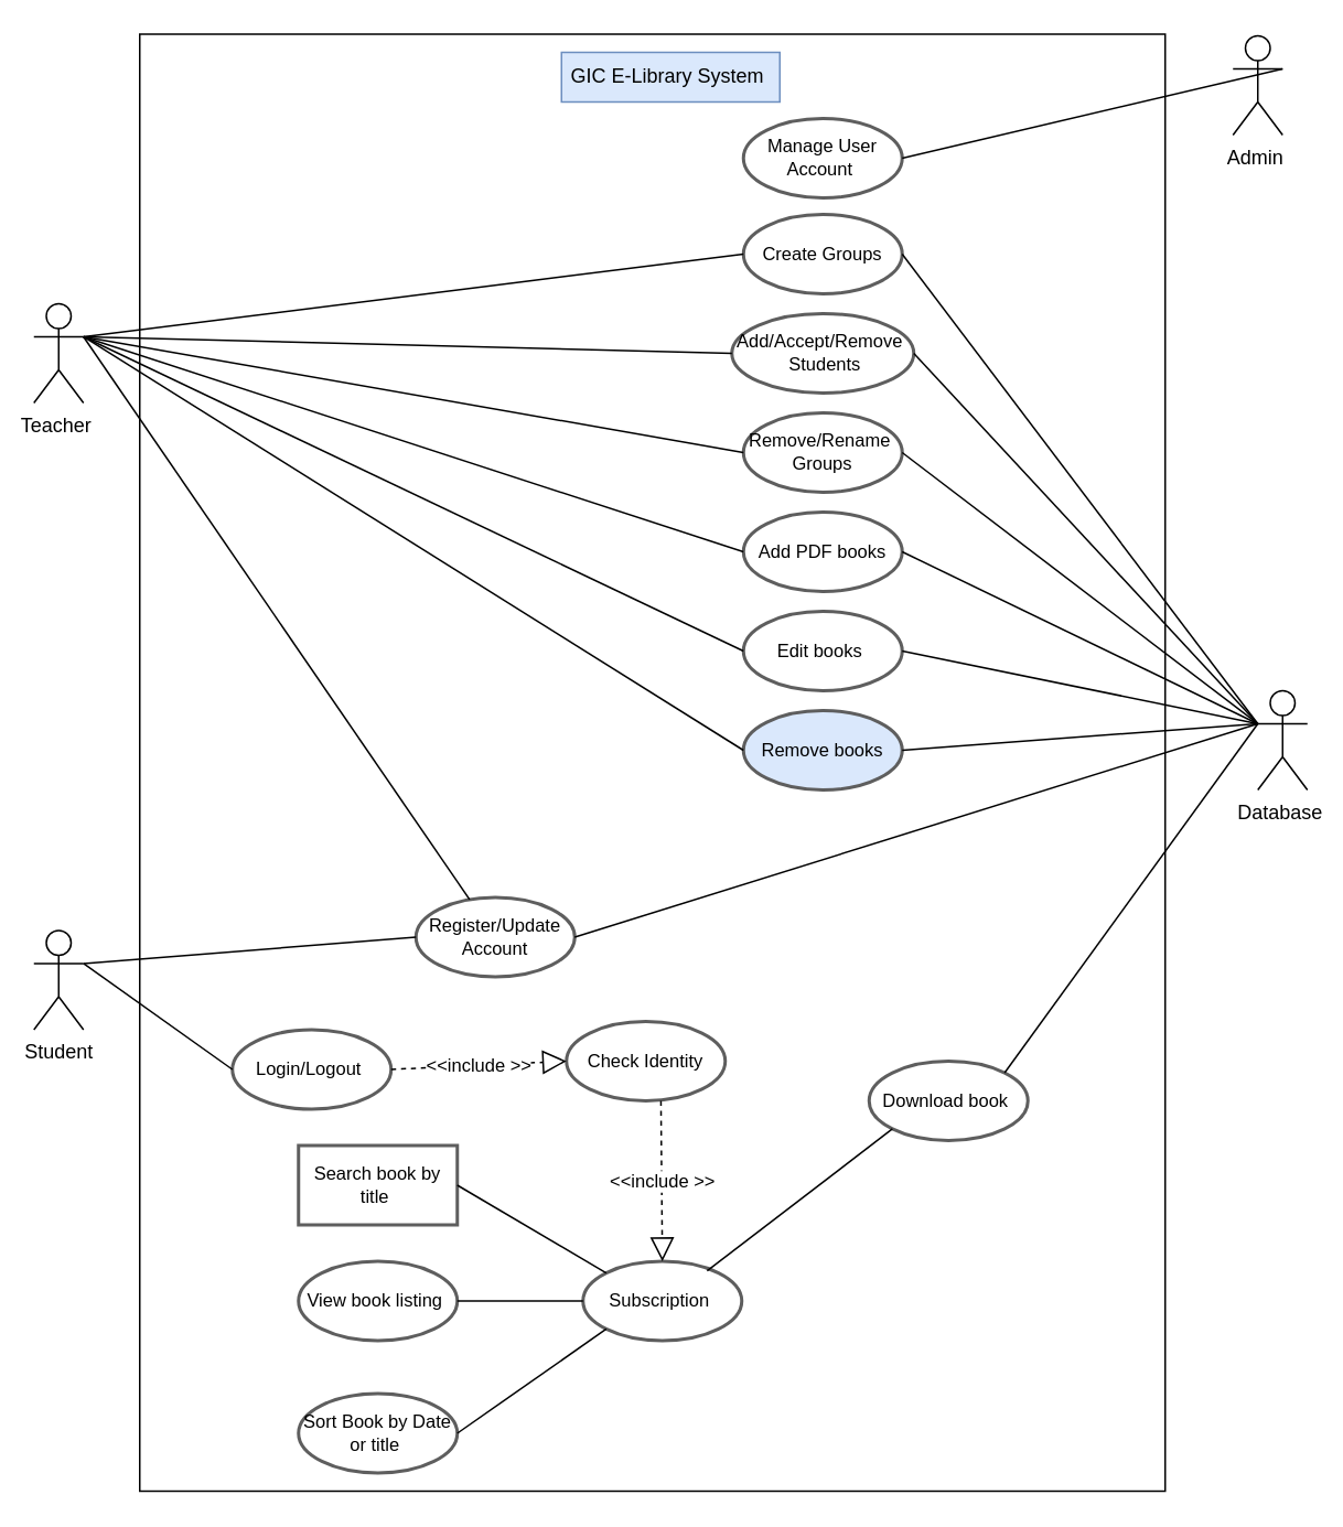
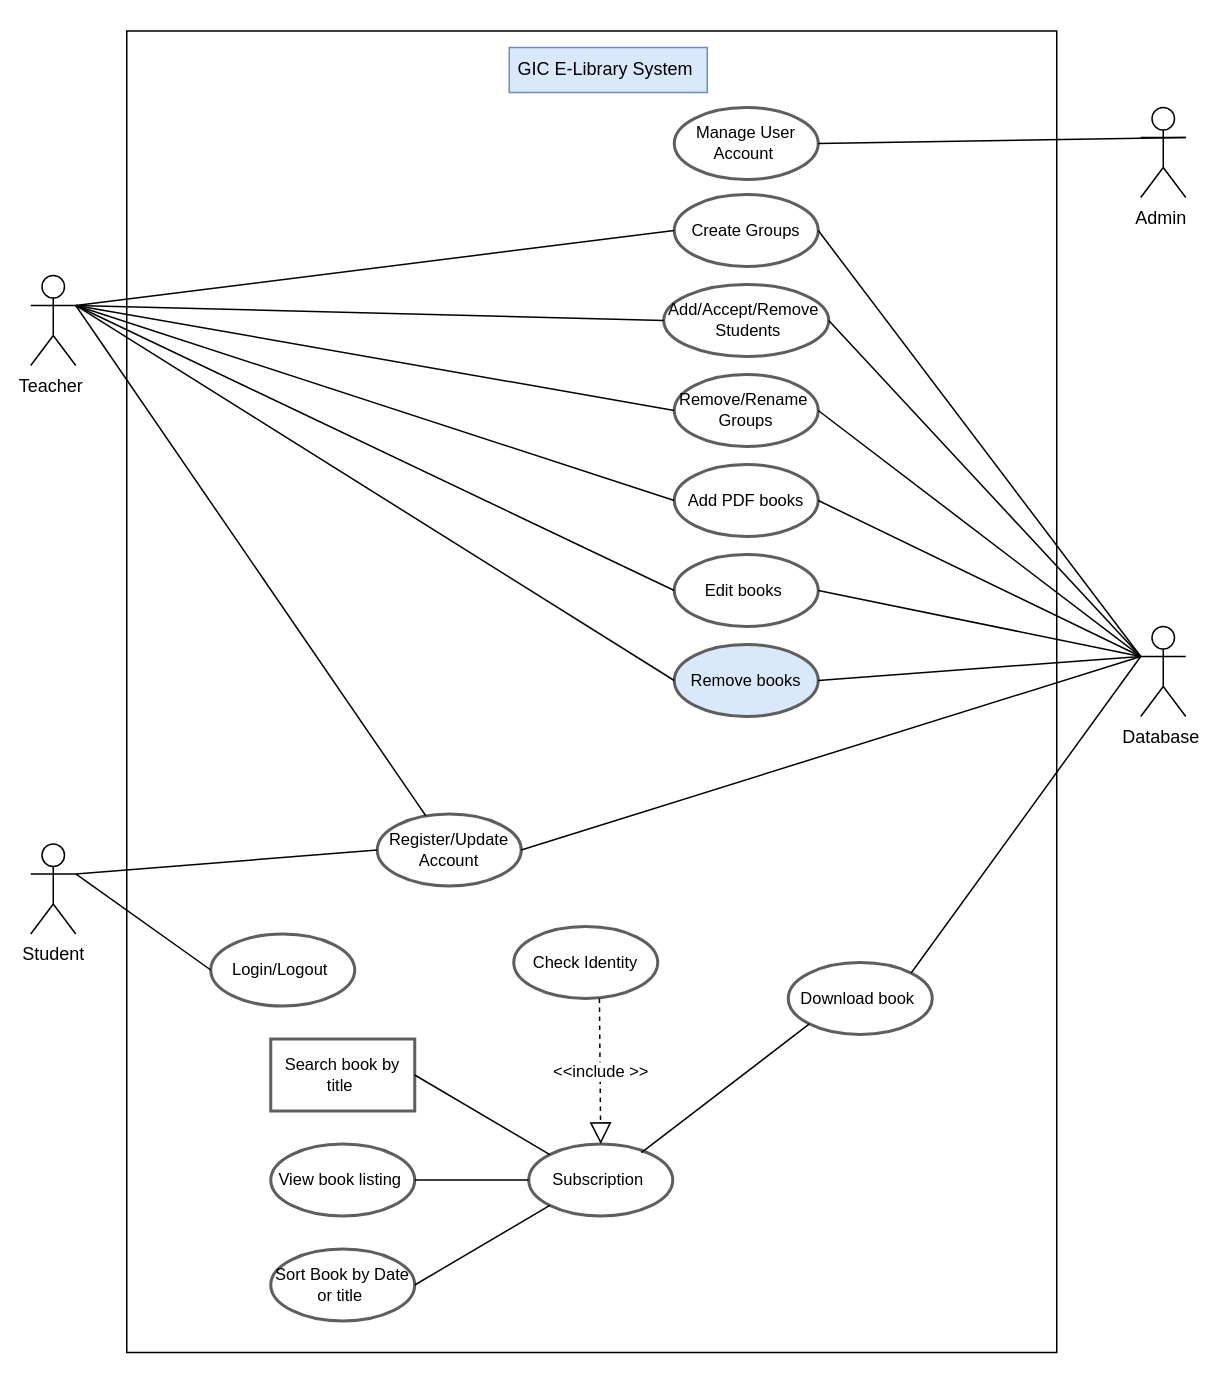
  <mxCell id="0" />
  <mxCell id="1" parent="0" />
  <mxCell id="2" value="" style="whiteSpace=wrap;html=1;" parent="1" vertex="1"><mxGeometry x="84" y="20" width="620" height="881" as="geometry" /></mxCell>
  <mxCell id="3" value="Teacher&amp;nbsp;" style="shape=umlActor;verticalLabelPosition=bottom;verticalAlign=top;html=1;outlineConnect=0;" parent="1" vertex="1"><mxGeometry x="20" y="183" width="30" height="60" as="geometry" /></mxCell>
  <mxCell id="4" value="Database&amp;nbsp;" style="shape=umlActor;verticalLabelPosition=bottom;verticalAlign=top;html=1;outlineConnect=0;" parent="1" vertex="1"><mxGeometry x="760" y="417" width="30" height="60" as="geometry" /></mxCell>
- <mxCell id="5" value="Admin&amp;nbsp;" style="shape=umlActor;verticalLabelPosition=bottom;verticalAlign=top;html=1;outlineConnect=0;" vertex="1" parent="1"><mxGeometry x="745" y="21" width="30" height="60" as="geometry" /></mxCell>
+ <mxCell id="5" value="Admin&amp;nbsp;" style="shape=umlActor;verticalLabelPosition=bottom;verticalAlign=top;html=1;outlineConnect=0;" vertex="1" parent="1"><mxGeometry x="760" y="71" width="30" height="60" as="geometry" /></mxCell>
  <mxCell id="6" value="GIC E-Library System&amp;nbsp;" style="text;html=1;strokeColor=#6c8ebf;fillColor=#dae8fc;align=center;verticalAlign=middle;whiteSpace=wrap;rounded=0;" vertex="1" parent="1"><mxGeometry x="339" y="31" width="132" height="30" as="geometry" /></mxCell>
  <mxCell id="7" value="Subscription&amp;nbsp;" style="html=1;overflow=block;whiteSpace=wrap;ellipse;whiteSpace=wrap;fontSize=11;spacing=3;strokeColor=#5e5e5e;strokeOpacity=100;rounded=1;absoluteArcSize=1;arcSize=7;strokeWidth=2;" vertex="1" zOrder="5" parent="1"><mxGeometry x="352" y="762" width="96" height="48" as="geometry" /></mxCell>
  <mxCell id="8" value="Check Identity" style="html=1;overflow=block;whiteSpace=wrap;ellipse;whiteSpace=wrap;fontSize=11;spacing=3;strokeColor=#5e5e5e;strokeOpacity=100;rounded=1;absoluteArcSize=1;arcSize=7;strokeWidth=2;" vertex="1" zOrder="5" parent="1"><mxGeometry x="342" y="617" width="96" height="48" as="geometry" /></mxCell>
  <mxCell id="9" value="Manage User Account&amp;nbsp;" style="html=1;overflow=block;whiteSpace=wrap;ellipse;whiteSpace=wrap;fontSize=11;spacing=3;strokeColor=#5e5e5e;strokeOpacity=100;rounded=1;absoluteArcSize=1;arcSize=7;strokeWidth=2;" vertex="1" zOrder="5" parent="1"><mxGeometry x="449" y="71" width="96" height="48" as="geometry" /></mxCell>
  <mxCell id="10" value="Login/Logout&amp;nbsp;" style="html=1;overflow=block;whiteSpace=wrap;ellipse;whiteSpace=wrap;fontSize=11;spacing=3;strokeColor=#5e5e5e;strokeOpacity=100;rounded=1;absoluteArcSize=1;arcSize=7;strokeWidth=2;" vertex="1" zOrder="5" parent="1"><mxGeometry x="140" y="622" width="96" height="48" as="geometry" /></mxCell>
  <mxCell id="11" value="Search book by title&amp;nbsp;" style="html=1;overflow=block;whiteSpace=wrap;whiteSpace=wrap;fontSize=11;spacing=3;strokeColor=#5e5e5e;strokeOpacity=100;absoluteArcSize=1;arcSize=7;strokeWidth=2;rounded=0;" vertex="1" zOrder="5" parent="1"><mxGeometry x="180" y="692" width="96" height="48" as="geometry" /></mxCell>
  <mxCell id="12" value="View book listing&amp;nbsp;" style="html=1;overflow=block;whiteSpace=wrap;ellipse;whiteSpace=wrap;fontSize=11;spacing=3;strokeColor=#5e5e5e;strokeOpacity=100;rounded=1;absoluteArcSize=1;arcSize=7;strokeWidth=2;" vertex="1" zOrder="5" parent="1"><mxGeometry x="180" y="762" width="96" height="48" as="geometry" /></mxCell>
  <mxCell id="13" value="Download book&amp;nbsp;" style="html=1;overflow=block;whiteSpace=wrap;ellipse;whiteSpace=wrap;fontSize=11;spacing=3;strokeColor=#5e5e5e;strokeOpacity=100;rounded=1;absoluteArcSize=1;arcSize=7;strokeWidth=2;" vertex="1" zOrder="5" parent="1"><mxGeometry x="525" y="641" width="96" height="48" as="geometry" /></mxCell>
  <mxCell id="14" value="Add PDF books" style="html=1;overflow=block;whiteSpace=wrap;ellipse;whiteSpace=wrap;fontSize=11;spacing=3;strokeColor=#5e5e5e;strokeOpacity=100;rounded=1;absoluteArcSize=1;arcSize=7;strokeWidth=2;" vertex="1" zOrder="5" parent="1"><mxGeometry x="449" y="309" width="96" height="48" as="geometry" /></mxCell>
  <mxCell id="15" value="Edit books&amp;nbsp;" style="html=1;overflow=block;whiteSpace=wrap;ellipse;whiteSpace=wrap;fontSize=11;spacing=3;strokeColor=#5e5e5e;strokeOpacity=100;rounded=1;absoluteArcSize=1;arcSize=7;strokeWidth=2;" vertex="1" zOrder="5" parent="1"><mxGeometry x="449" y="369" width="96" height="48" as="geometry" /></mxCell>
  <mxCell id="16" value="Register/Update Account" style="html=1;overflow=block;whiteSpace=wrap;ellipse;whiteSpace=wrap;fontSize=11;spacing=3;strokeColor=#5e5e5e;strokeOpacity=100;rounded=1;absoluteArcSize=1;arcSize=7;strokeWidth=2;" vertex="1" zOrder="5" parent="1"><mxGeometry x="251" y="542" width="96" height="48" as="geometry" /></mxCell>
  <mxCell id="17" value="Student" style="shape=umlActor;verticalLabelPosition=bottom;verticalAlign=top;html=1;" vertex="1" parent="1"><mxGeometry x="20" y="562" width="30" height="60" as="geometry" /></mxCell>
  <mxCell id="18" value="" style="endArrow=none;html=1;exitX=1;exitY=0.333;exitDx=0;exitDy=0;exitPerimeter=0;entryX=0;entryY=0.5;entryDx=0;entryDy=0;" edge="1" parent="1" source="17" target="16"><mxGeometry width="50" height="50" relative="1" as="geometry"><mxPoint x="480" y="952" as="sourcePoint" /><mxPoint x="530" y="902" as="targetPoint" /></mxGeometry></mxCell>
  <mxCell id="19" value="" style="endArrow=none;html=1;entryX=0;entryY=0.333;entryDx=0;entryDy=0;entryPerimeter=0;exitX=1;exitY=0.5;exitDx=0;exitDy=0;" edge="1" parent="1" source="16" target="4"><mxGeometry width="50" height="50" relative="1" as="geometry"><mxPoint x="480" y="952" as="sourcePoint" /><mxPoint x="530" y="902" as="targetPoint" /></mxGeometry></mxCell>
  <mxCell id="20" value="" style="endArrow=none;html=1;exitX=1;exitY=0.333;exitDx=0;exitDy=0;exitPerimeter=0;entryX=0;entryY=0.5;entryDx=0;entryDy=0;" edge="1" parent="1" source="17" target="10"><mxGeometry width="50" height="50" relative="1" as="geometry"><mxPoint x="480" y="952" as="sourcePoint" /><mxPoint x="530" y="902" as="targetPoint" /></mxGeometry></mxCell>
- <mxCell id="21" value="&amp;lt;&amp;lt;include &amp;gt;&amp;gt;" style="endArrow=block;dashed=1;endFill=0;endSize=12;html=1;exitX=1;exitY=0.5;exitDx=0;exitDy=0;entryX=0;entryY=0.5;entryDx=0;entryDy=0;" edge="1" parent="1" source="10" target="8"><mxGeometry width="160" relative="1" as="geometry"><mxPoint x="420" y="922" as="sourcePoint" /><mxPoint x="580" y="922" as="targetPoint" /></mxGeometry></mxCell>
- <mxCell id="22" value="Sort Book by Date or title&amp;nbsp;" style="html=1;overflow=block;whiteSpace=wrap;ellipse;whiteSpace=wrap;fontSize=11;spacing=3;strokeColor=#5e5e5e;strokeOpacity=100;rounded=1;absoluteArcSize=1;arcSize=7;strokeWidth=2;" vertex="1" zOrder="5" parent="1"><mxGeometry x="180" y="842" width="96" height="48" as="geometry" /></mxCell>
+ <mxCell id="22" value="Sort Book by Date or title&amp;nbsp;" style="html=1;overflow=block;whiteSpace=wrap;ellipse;whiteSpace=wrap;fontSize=11;spacing=3;strokeColor=#5e5e5e;strokeOpacity=100;rounded=1;absoluteArcSize=1;arcSize=7;strokeWidth=2;" vertex="1" zOrder="5" parent="1"><mxGeometry x="180" y="832" width="96" height="48" as="geometry" /></mxCell>
  <mxCell id="23" value="&amp;lt;&amp;lt;include &amp;gt;&amp;gt;" style="endArrow=block;dashed=1;endFill=0;endSize=12;html=1;exitX=0.595;exitY=0.999;exitDx=0;exitDy=0;exitPerimeter=0;" edge="1" parent="1" source="8" target="7"><mxGeometry width="160" relative="1" as="geometry"><mxPoint x="420" y="922" as="sourcePoint" /><mxPoint x="580" y="922" as="targetPoint" /></mxGeometry></mxCell>
  <mxCell id="24" value="" style="endArrow=none;html=1;exitX=1;exitY=0.5;exitDx=0;exitDy=0;entryX=0;entryY=0;entryDx=0;entryDy=0;" edge="1" parent="1" source="11" target="7"><mxGeometry width="50" height="50" relative="1" as="geometry"><mxPoint x="480" y="952" as="sourcePoint" /><mxPoint x="530" y="902" as="targetPoint" /></mxGeometry></mxCell>
  <mxCell id="25" value="" style="endArrow=none;html=1;exitX=1;exitY=0.5;exitDx=0;exitDy=0;" edge="1" parent="1" source="12" target="7"><mxGeometry width="50" height="50" relative="1" as="geometry"><mxPoint x="480" y="952" as="sourcePoint" /><mxPoint x="530" y="902" as="targetPoint" /></mxGeometry></mxCell>
  <mxCell id="26" value="" style="endArrow=none;html=1;exitX=1;exitY=0.5;exitDx=0;exitDy=0;entryX=0;entryY=1;entryDx=0;entryDy=0;" edge="1" parent="1" source="22" target="7"><mxGeometry width="50" height="50" relative="1" as="geometry"><mxPoint x="480" y="952" as="sourcePoint" /><mxPoint x="530" y="902" as="targetPoint" /></mxGeometry></mxCell>
  <mxCell id="27" value="" style="endArrow=none;html=1;exitX=0;exitY=1;exitDx=0;exitDy=0;entryX=0.782;entryY=0.12;entryDx=0;entryDy=0;entryPerimeter=0;" edge="1" parent="1" source="13" target="7"><mxGeometry width="50" height="50" relative="1" as="geometry"><mxPoint x="480" y="952" as="sourcePoint" /><mxPoint x="530" y="902" as="targetPoint" /></mxGeometry></mxCell>
  <mxCell id="28" value="" style="endArrow=none;html=1;exitX=1;exitY=0;exitDx=0;exitDy=0;entryX=0;entryY=0.333;entryDx=0;entryDy=0;entryPerimeter=0;" edge="1" parent="1" source="13" target="4"><mxGeometry width="50" height="50" relative="1" as="geometry"><mxPoint x="480" y="952" as="sourcePoint" /><mxPoint x="530" y="902" as="targetPoint" /></mxGeometry></mxCell>
  <mxCell id="29" value="" style="endArrow=none;html=1;exitX=1;exitY=0.333;exitDx=0;exitDy=0;exitPerimeter=0;entryX=1;entryY=0.5;entryDx=0;entryDy=0;" edge="1" parent="1" source="5" target="9"><mxGeometry width="50" height="50" relative="1" as="geometry"><mxPoint x="485" y="129" as="sourcePoint" /><mxPoint x="535" y="79" as="targetPoint" /></mxGeometry></mxCell>
  <mxCell id="30" value="Create Groups" style="html=1;overflow=block;whiteSpace=wrap;ellipse;whiteSpace=wrap;fontSize=11;spacing=3;strokeColor=#5e5e5e;strokeOpacity=100;rounded=1;absoluteArcSize=1;arcSize=7;strokeWidth=2;" vertex="1" zOrder="5" parent="1"><mxGeometry x="449" y="129" width="96" height="48" as="geometry" /></mxCell>
  <mxCell id="31" value="Add/Accept/Remove&amp;nbsp; &amp;nbsp;Students" style="html=1;overflow=block;whiteSpace=wrap;ellipse;whiteSpace=wrap;fontSize=11;spacing=3;strokeColor=#5e5e5e;strokeOpacity=100;rounded=1;absoluteArcSize=1;arcSize=7;strokeWidth=2;" vertex="1" zOrder="5" parent="1"><mxGeometry x="442" y="189" width="110" height="48" as="geometry" /></mxCell>
  <mxCell id="32" value="Remove/Rename&amp;nbsp; Groups" style="html=1;overflow=block;whiteSpace=wrap;ellipse;whiteSpace=wrap;fontSize=11;spacing=3;strokeColor=#5e5e5e;strokeOpacity=100;rounded=1;absoluteArcSize=1;arcSize=7;strokeWidth=2;" vertex="1" zOrder="5" parent="1"><mxGeometry x="449" y="249" width="96" height="48" as="geometry" /></mxCell>
  <mxCell id="33" value="Remove books" style="html=1;overflow=block;whiteSpace=wrap;ellipse;whiteSpace=wrap;fontSize=11;spacing=3;strokeColor=#5e5e5e;strokeOpacity=100;rounded=1;absoluteArcSize=1;arcSize=7;strokeWidth=2;fillColor=#dae8fc;" vertex="1" zOrder="5" parent="1"><mxGeometry x="449" y="429" width="96" height="48" as="geometry" /></mxCell>
  <mxCell id="34" value="" style="endArrow=none;html=1;exitX=1;exitY=0.333;exitDx=0;exitDy=0;exitPerimeter=0;" edge="1" parent="1" source="3" target="16"><mxGeometry width="50" height="50" relative="1" as="geometry"><mxPoint x="595" y="431" as="sourcePoint" /><mxPoint x="645" y="381" as="targetPoint" /></mxGeometry></mxCell>
  <mxCell id="35" value="" style="endArrow=none;html=1;exitX=1;exitY=0.333;exitDx=0;exitDy=0;exitPerimeter=0;entryX=0;entryY=0.5;entryDx=0;entryDy=0;" edge="1" parent="1" source="3" target="30"><mxGeometry width="50" height="50" relative="1" as="geometry"><mxPoint x="595" y="431" as="sourcePoint" /><mxPoint x="645" y="381" as="targetPoint" /></mxGeometry></mxCell>
  <mxCell id="36" value="" style="endArrow=none;html=1;exitX=1;exitY=0.333;exitDx=0;exitDy=0;exitPerimeter=0;entryX=0;entryY=0.5;entryDx=0;entryDy=0;" edge="1" parent="1" source="3" target="31"><mxGeometry width="50" height="50" relative="1" as="geometry"><mxPoint x="595" y="431" as="sourcePoint" /><mxPoint x="645" y="381" as="targetPoint" /></mxGeometry></mxCell>
  <mxCell id="37" value="" style="endArrow=none;html=1;exitX=1;exitY=0.333;exitDx=0;exitDy=0;exitPerimeter=0;entryX=0;entryY=0.5;entryDx=0;entryDy=0;" edge="1" parent="1" source="3" target="32"><mxGeometry width="50" height="50" relative="1" as="geometry"><mxPoint x="595" y="431" as="sourcePoint" /><mxPoint x="645" y="381" as="targetPoint" /></mxGeometry></mxCell>
  <mxCell id="38" value="" style="endArrow=none;html=1;exitX=1;exitY=0.333;exitDx=0;exitDy=0;exitPerimeter=0;entryX=0;entryY=0.5;entryDx=0;entryDy=0;" edge="1" parent="1" source="3" target="14"><mxGeometry width="50" height="50" relative="1" as="geometry"><mxPoint x="595" y="431" as="sourcePoint" /><mxPoint x="645" y="381" as="targetPoint" /></mxGeometry></mxCell>
  <mxCell id="39" value="" style="endArrow=none;html=1;exitX=1;exitY=0.333;exitDx=0;exitDy=0;exitPerimeter=0;entryX=0;entryY=0.5;entryDx=0;entryDy=0;" edge="1" parent="1" source="3" target="15"><mxGeometry width="50" height="50" relative="1" as="geometry"><mxPoint x="595" y="431" as="sourcePoint" /><mxPoint x="645" y="381" as="targetPoint" /></mxGeometry></mxCell>
  <mxCell id="40" value="" style="endArrow=none;html=1;exitX=1;exitY=0.333;exitDx=0;exitDy=0;exitPerimeter=0;entryX=0;entryY=0.5;entryDx=0;entryDy=0;" edge="1" parent="1" source="3" target="33"><mxGeometry width="50" height="50" relative="1" as="geometry"><mxPoint x="595" y="431" as="sourcePoint" /><mxPoint x="645" y="381" as="targetPoint" /></mxGeometry></mxCell>
  <mxCell id="41" value="" style="endArrow=none;html=1;entryX=0;entryY=0.333;entryDx=0;entryDy=0;entryPerimeter=0;exitX=1;exitY=0.5;exitDx=0;exitDy=0;" edge="1" parent="1" source="33" target="4"><mxGeometry width="50" height="50" relative="1" as="geometry"><mxPoint x="575" y="481" as="sourcePoint" /><mxPoint x="625" y="431" as="targetPoint" /></mxGeometry></mxCell>
  <mxCell id="42" value="" style="endArrow=none;html=1;entryX=1;entryY=0.5;entryDx=0;entryDy=0;exitX=0;exitY=0.333;exitDx=0;exitDy=0;exitPerimeter=0;" edge="1" parent="1" source="4" target="15"><mxGeometry width="50" height="50" relative="1" as="geometry"><mxPoint x="575" y="481" as="sourcePoint" /><mxPoint x="625" y="431" as="targetPoint" /></mxGeometry></mxCell>
  <mxCell id="43" value="" style="endArrow=none;html=1;exitX=1;exitY=0.5;exitDx=0;exitDy=0;entryX=0;entryY=0.333;entryDx=0;entryDy=0;entryPerimeter=0;" edge="1" parent="1" source="14" target="4"><mxGeometry width="50" height="50" relative="1" as="geometry"><mxPoint x="575" y="481" as="sourcePoint" /><mxPoint x="625" y="431" as="targetPoint" /></mxGeometry></mxCell>
  <mxCell id="44" value="" style="endArrow=none;html=1;entryX=1;entryY=0.5;entryDx=0;entryDy=0;exitX=0;exitY=0.333;exitDx=0;exitDy=0;exitPerimeter=0;" edge="1" parent="1" source="4" target="32"><mxGeometry width="50" height="50" relative="1" as="geometry"><mxPoint x="575" y="481" as="sourcePoint" /><mxPoint x="625" y="431" as="targetPoint" /></mxGeometry></mxCell>
  <mxCell id="45" value="" style="endArrow=none;html=1;entryX=1;entryY=0.5;entryDx=0;entryDy=0;exitX=0;exitY=0.333;exitDx=0;exitDy=0;exitPerimeter=0;" edge="1" parent="1" source="4" target="31"><mxGeometry width="50" height="50" relative="1" as="geometry"><mxPoint x="575" y="481" as="sourcePoint" /><mxPoint x="625" y="431" as="targetPoint" /></mxGeometry></mxCell>
  <mxCell id="46" value="" style="endArrow=none;html=1;entryX=1;entryY=0.5;entryDx=0;entryDy=0;exitX=0;exitY=0.333;exitDx=0;exitDy=0;exitPerimeter=0;" edge="1" parent="1" source="4" target="30"><mxGeometry width="50" height="50" relative="1" as="geometry"><mxPoint x="575" y="481" as="sourcePoint" /><mxPoint x="625" y="431" as="targetPoint" /></mxGeometry></mxCell>
